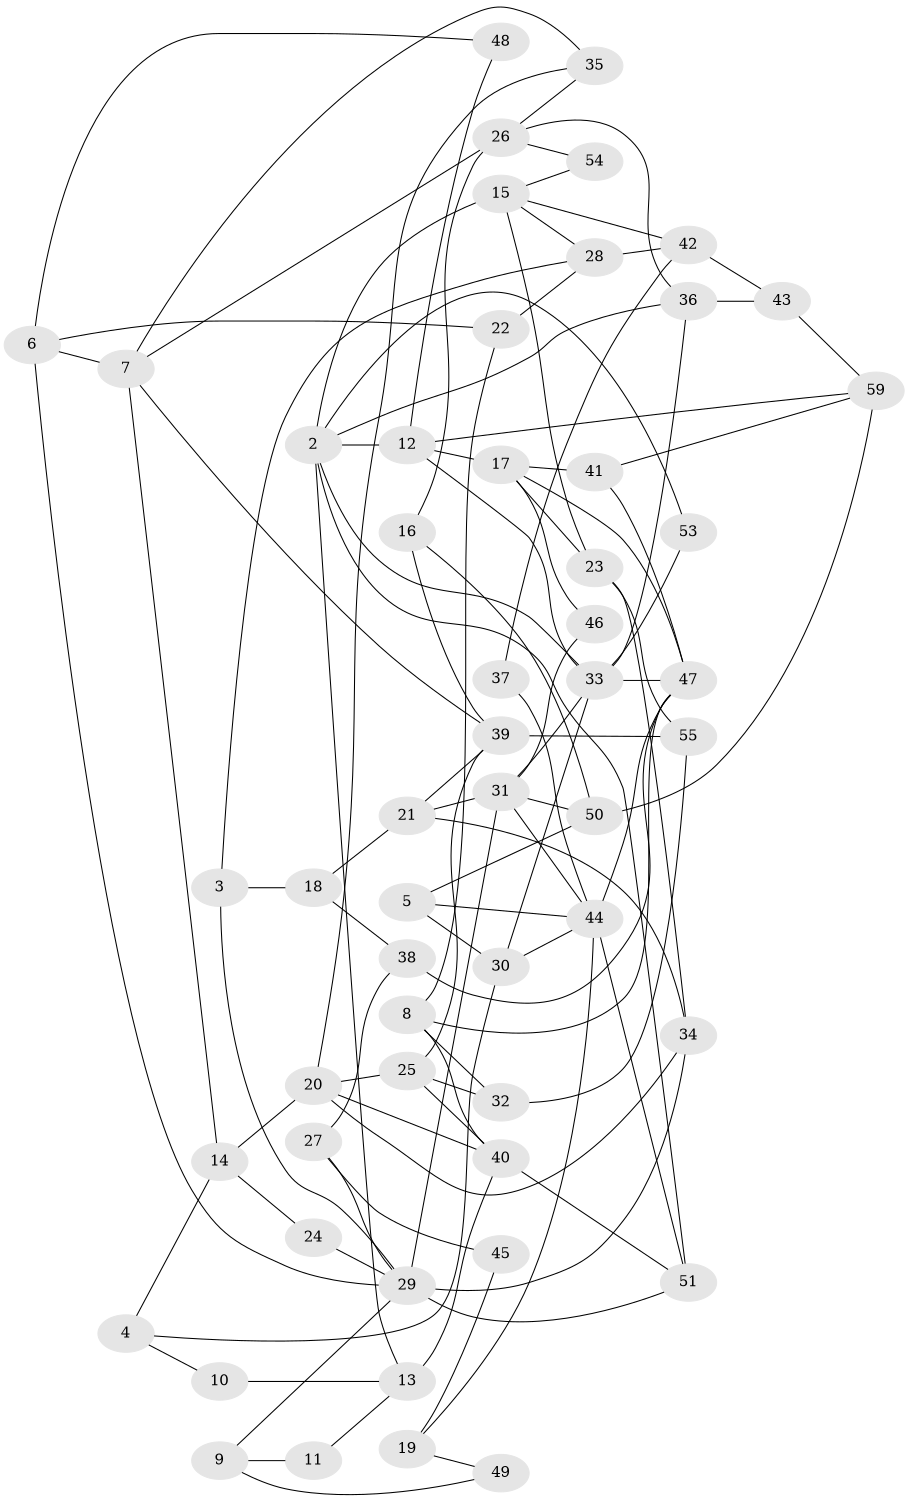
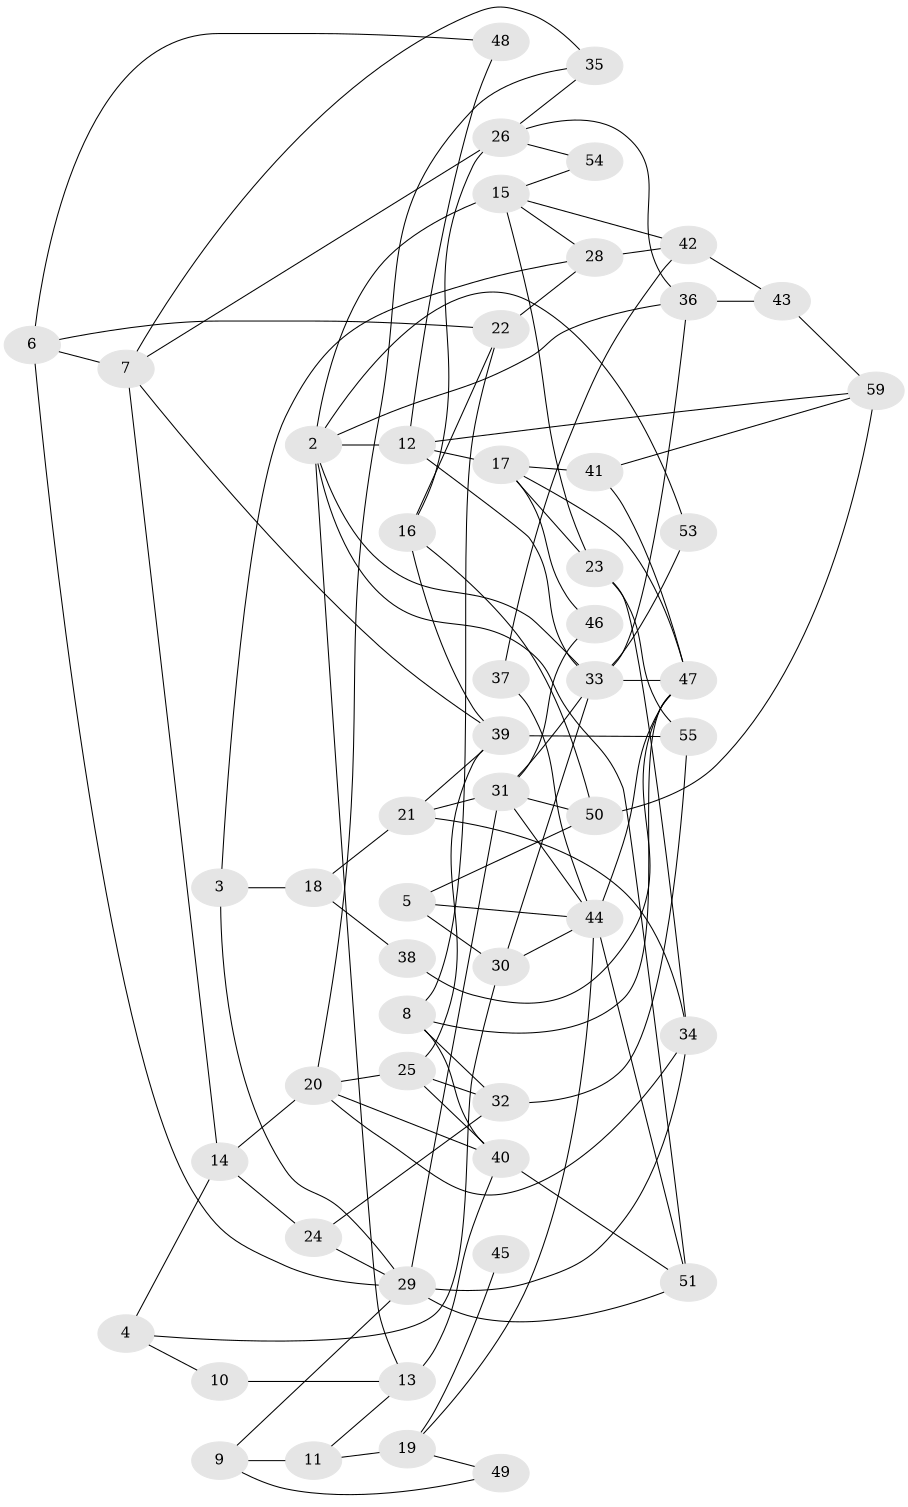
  graph {
    rankdir=LR
    node [color=gray90 style=filled]
    n1 [label=59]
    12
    33
    48
    17
    14
    20
    24
    2
    13
    15
    36
    51
    53
    40
    28
    23
    42
    54
    47
    43
    3
    18
    29
    21
    38
    34
    31
    4
    10
    30
    44
    5
    50
    6
    7
    22
    26
    35
    39
    55
    8
    32
    9
    11
    49
    19
    45
    41
    46
    25
    16
-   27
    37
    12 -- n1
    12 -- 33
    12 -- 48
    12 -- 17
    33 -- 36
    33 -- 53
    33 -- 47
    17 -- 23
    17 -- 47
    17 -- 41
    17 -- 46
    14 -- 20
    14 -- 24
    20 -- 40
    20 -- 34
    20 -- 35
    20 -- 25
    24 -- 29
+   24 -- 32
    2 -- 12
    2 -- 33
    2 -- 13
    2 -- 15
    2 -- 36
    2 -- 51
    2 -- 53
    13 -- 40
    15 -- 28
    15 -- 23
    15 -- 42
    15 -- 54
    36 -- 43
    40 -- 51
    28 -- 42
    23 -- 34
    23 -- 55
    42 -- 43
    43 -- n1
    3 -- 28
    3 -- 18
    3 -- 29
    18 -- 21
    18 -- 38
    29 -- 51
    29 -- 34
    29 -- 31
    21 -- 34
    21 -- 31
    21 -- 39
    38 -- 47
    31 -- 33
    31 -- 44
    31 -- 50
    31 -- 46
    4 -- 14
    4 -- 10
    4 -- 30
    10 -- 13
    30 -- 33
    30 -- 44
    44 -- 51
    44 -- 47
    5 -- 30
    5 -- 44
    5 -- 50
    50 -- n1
    6 -- 48
    6 -- 29
    6 -- 7
    6 -- 22
    7 -- 14
    7 -- 26
    7 -- 35
    7 -- 39
    22 -- 28
    26 -- 36
    26 -- 54
    26 -- 35
    39 -- 55
    8 -- 40
    8 -- 47
    8 -- 22
    8 -- 32
    32 -- 55
    9 -- 29
    9 -- 11
    9 -- 49
    11 -- 13
+   11 -- 19
    19 -- 44
    19 -- 49
    19 -- 45
    41 -- n1
    41 -- 47
    25 -- 40
    25 -- 39
    25 -- 32
    16 -- 50
+   16 -- 22
    16 -- 26
    16 -- 39
-   27 -- 29
-   27 -- 38
-   27 -- 45
    37 -- 42
    37 -- 44
  }
